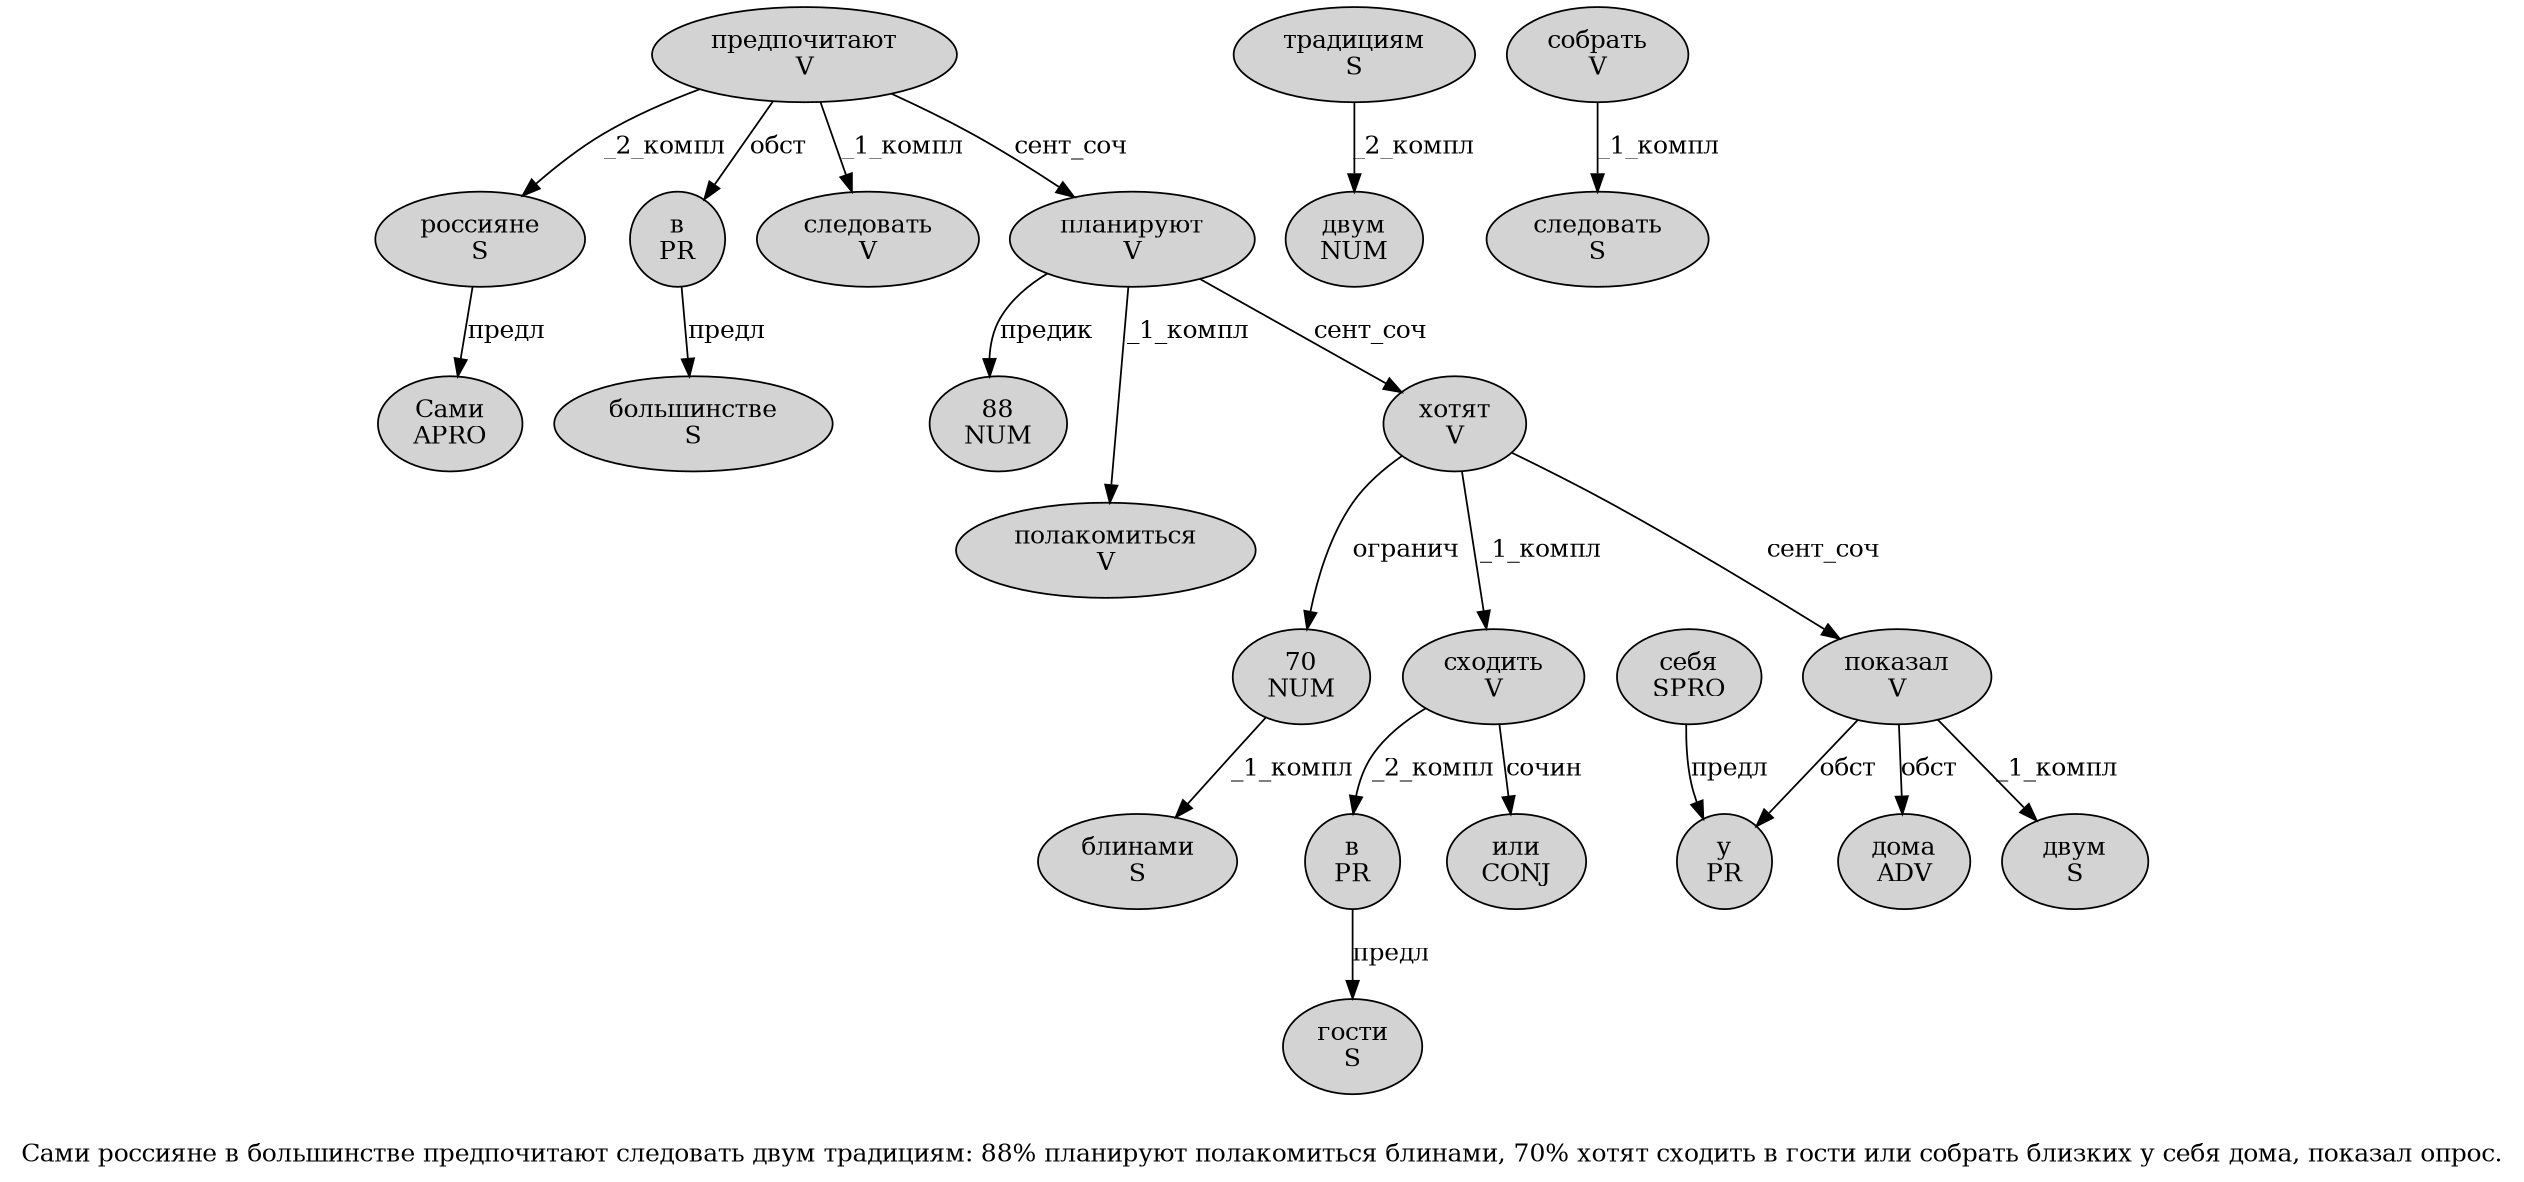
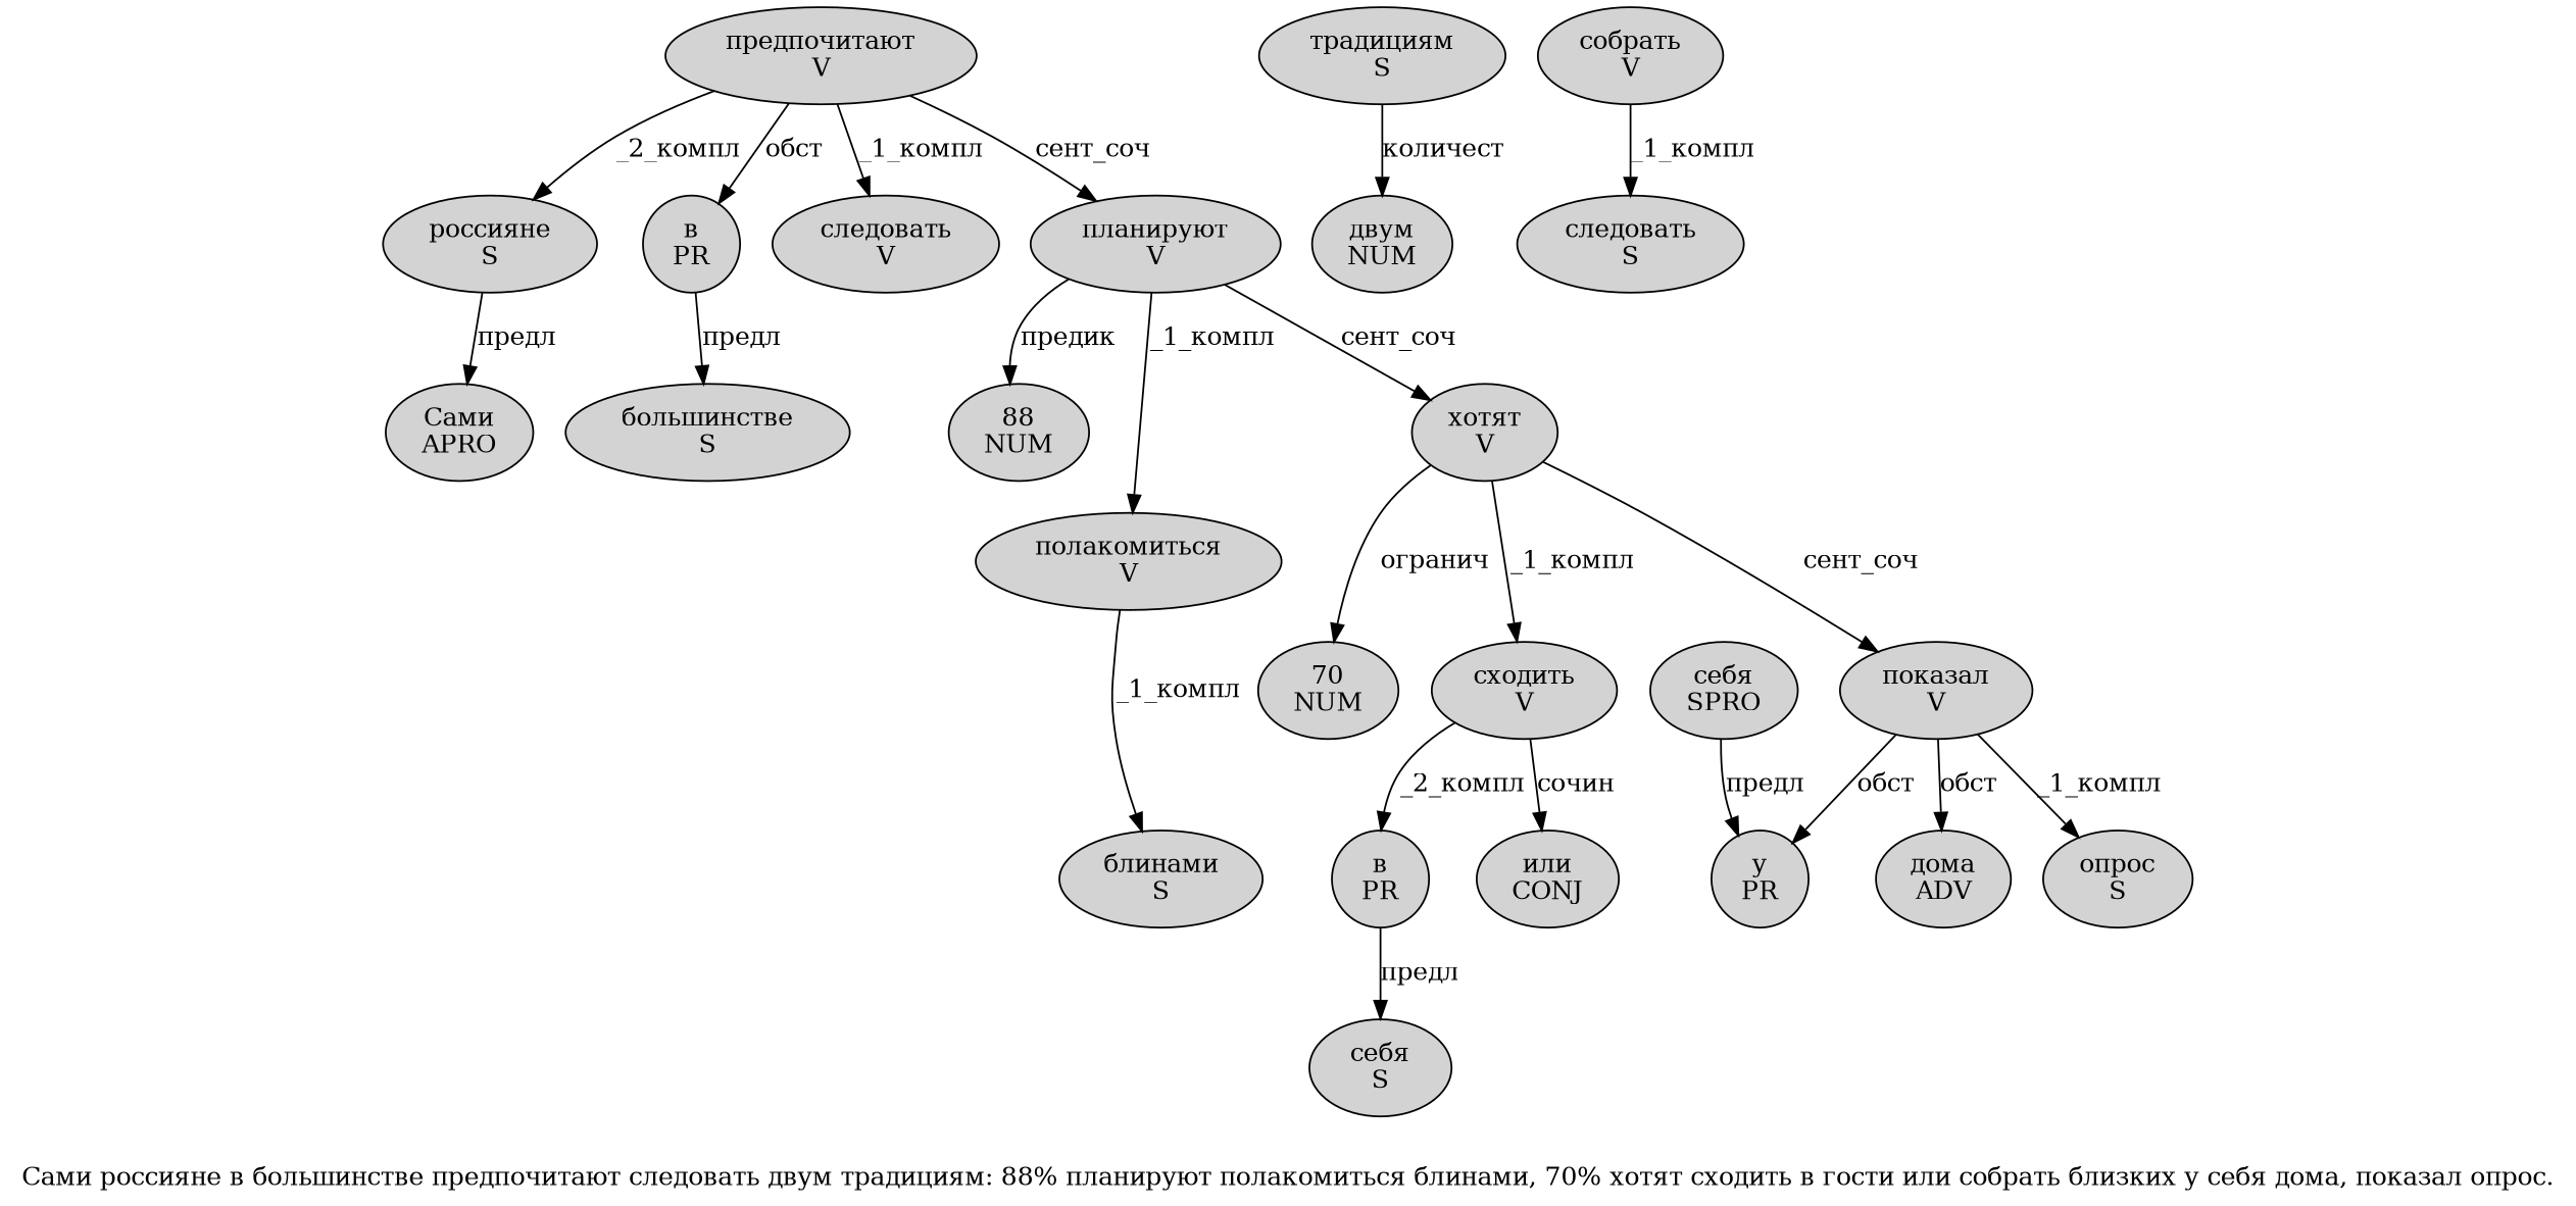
  digraph {
    label="Сами россияне в большинстве предпочитают следовать двум традициям: 88% планируют полакомиться блинами, 70% хотят сходить в гости или собрать близких у себя дома, показал опрос."
    node [fillcolor=lightgray penwidth=1 shape=ellipse style=filled]
    n1 [label="Сами\nAPRO"]
    n2 [label="россияне\nS"]
    n3 [label="в\nPR"]
    n4 [label="большинстве\nS"]
    n5 [label="предпочитают\nV"]
    n6 [label="следовать\nV"]
    n7 [label="планируют\nV"]
    n8 [label="88\nNUM"]
    n9 [label="полакомиться\nV"]
    n10 [label="хотят\nV"]
    n11 [label="традициям\nS"]
    n12 [label="двум\nNUM"]
    n13 [label="блинами\nS"]
    n14 [label="70\nNUM"]
    n15 [label="сходить\nV"]
    n16 [label="показал\nV"]
    n17 [label="в\nPR"]
    n18 [label="или\nCONJ"]
    n19 [label="у\nPR"]
    n20 [label="дома\nADV"]
-   n21 [label="двум\nS"]
-   n22 [label="гости\nS"]
+   n21 [label="опрос\nS"]
+   n22 [label="себя\nS"]
    n23 [label="собрать\nV"]
    n24 [label="следовать\nS"]
    n25 [label="себя\nSPRO"]
    n2 -> n1 [label="предл"]
    n3 -> n4 [label="предл"]
    n5 -> n2 [label="_2_компл"]
    n5 -> n3 [label="обст"]
    n5 -> n6 [label="_1_компл"]
    n5 -> n7 [label="сент_соч"]
    n7 -> n8 [label="предик"]
    n7 -> n9 [label="_1_компл"]
    n7 -> n10 [label="сент_соч"]
-   n14 -> n13 [label="_1_компл"]
+   n9 -> n13 [label="_1_компл"]
    n10 -> n14 [label="огранич"]
    n10 -> n15 [label="_1_компл"]
    n10 -> n16 [label="сент_соч"]
-   n11 -> n12 [label="_2_компл"]
+   n11 -> n12 [label="количест"]
    n15 -> n17 [label="_2_компл"]
    n15 -> n18 [label="сочин"]
    n16 -> n19 [label="обст"]
    n16 -> n20 [label="обст"]
    n16 -> n21 [label="_1_компл"]
    n17 -> n22 [label="предл"]
    n23 -> n24 [label="_1_компл"]
    n25 -> n19 [label="предл"]
  }
